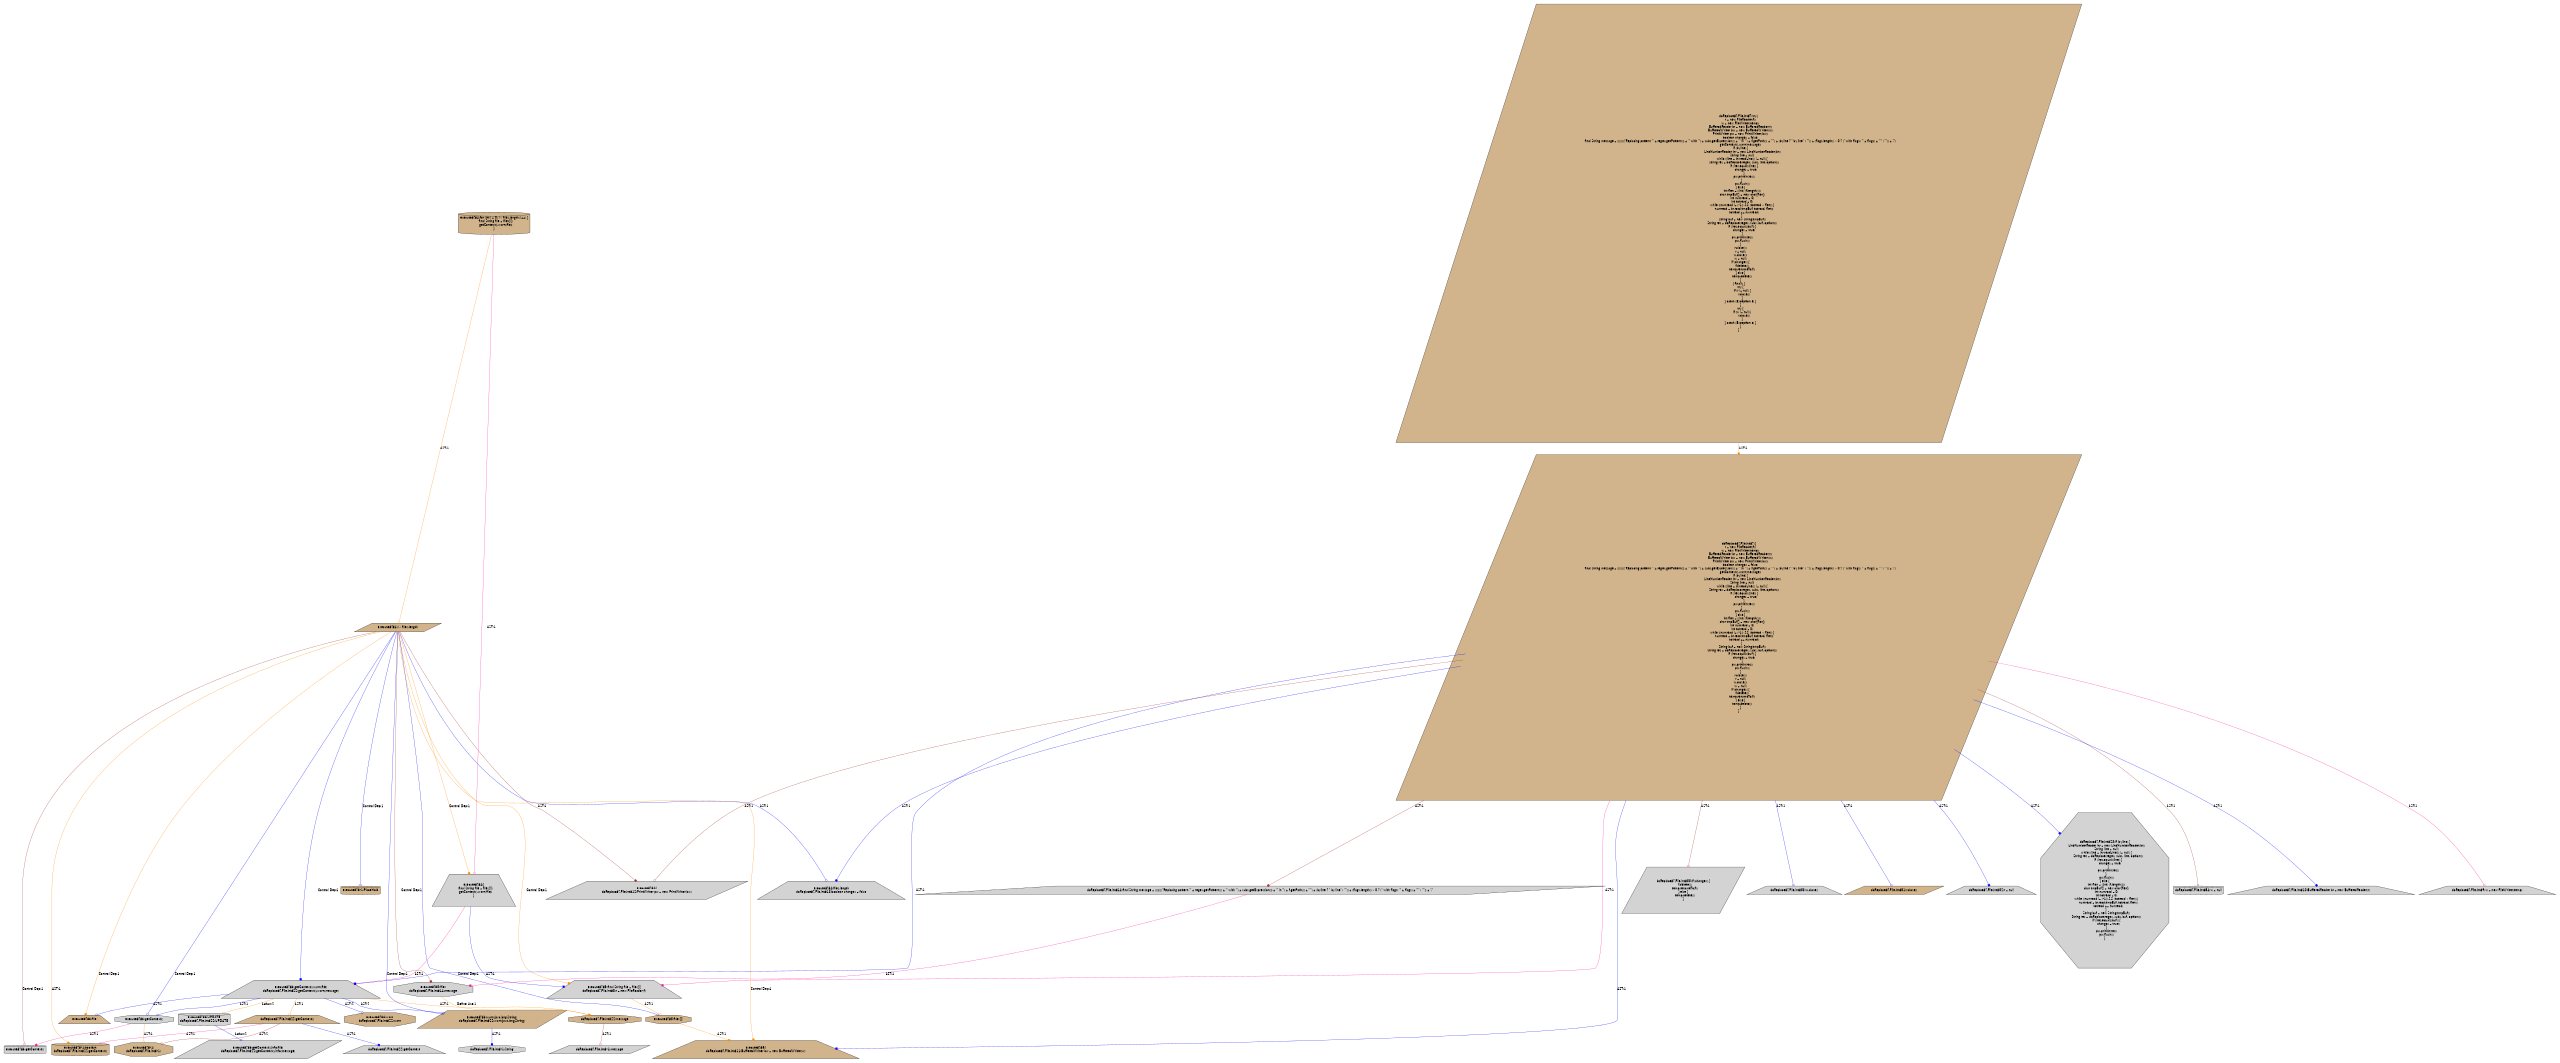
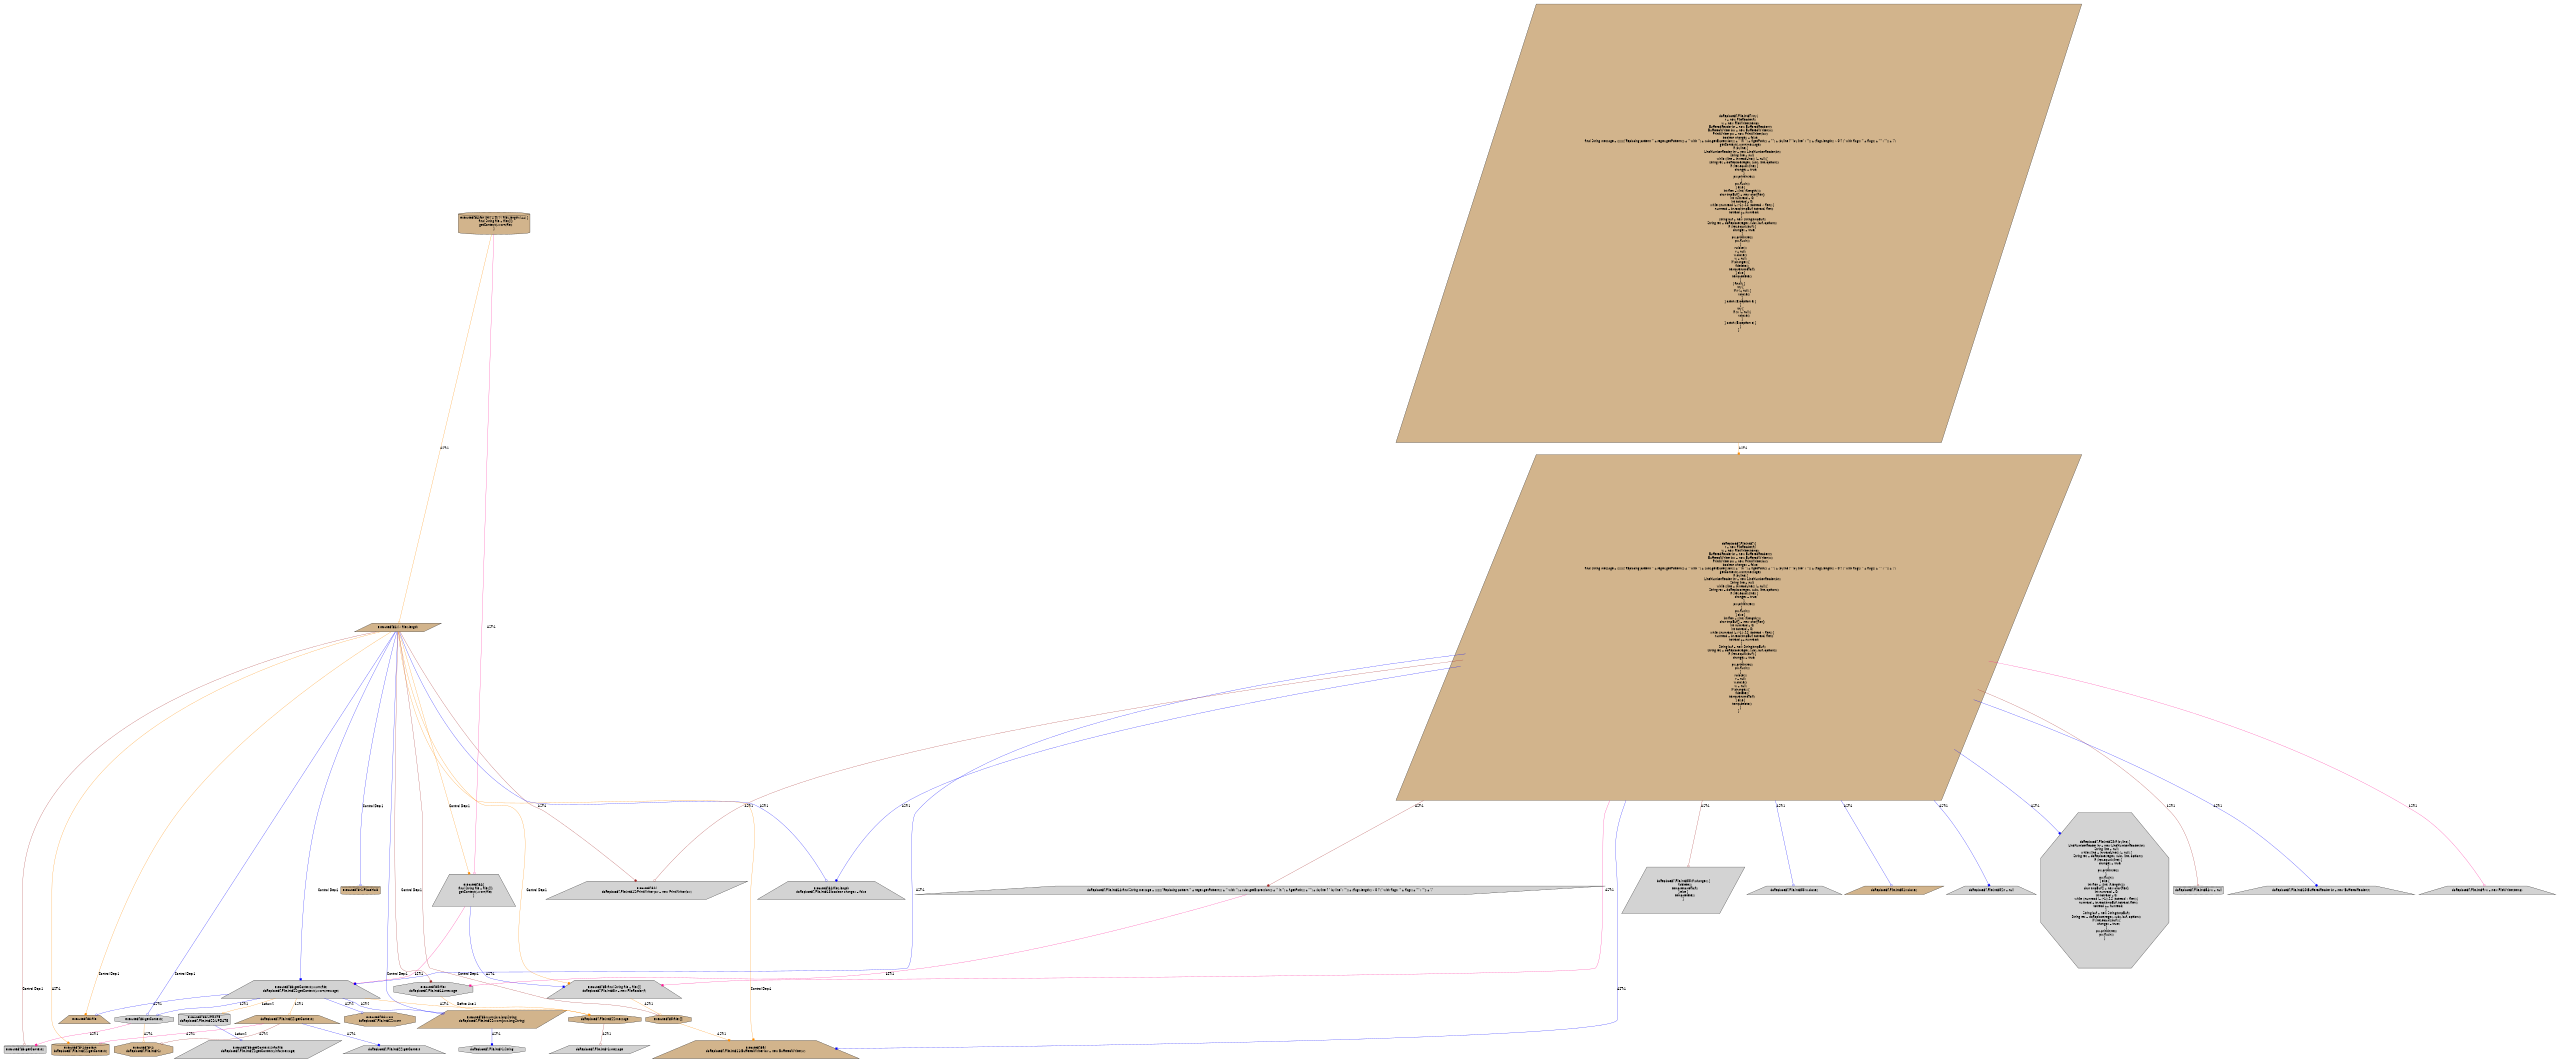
  digraph {
    fontname=Lato
    node [fillcolor=lightgrey fontname=Lato shape=trapezium style=filled]
    edge [arrowhead=odot color=blue fontname=Lato]
    n1 [label="execute#?#6:UPDATE\ndoReplace#?,File,int#22:UPDATE" shape=cylinder]
    n2 [label="execute#?#6:getContext().info(file)\ndoReplace#?,File,int#22:getContext().info(message)" shape=parallelogram]
    n3 [label="execute#?#6:getContext().warn(file)\ndoReplace#?,File,int#22:getContext().warn(message)"]
    n4 [fillcolor=tan label="execute#?#6:warn(java.lang.String)\ndoReplace#?,File,int#22:warn(java.lang.String)" shape=parallelogram]
    n5 [label="execute#?#6:getContext()" shape=octagon]
    n6 [fillcolor=tan label="execute#?#6:file"]
    n7 [fillcolor=tan label="execute#?#6:warn\ndoReplace#?,File,int#22:warn" shape=octagon]
    n8 [fillcolor=tan label="doReplace#?,File,int#22:getContext()"]
    n9 [fillcolor=tan label="doReplace#?,File,int#22:message" shape=octagon]
    n10 [label="doReplace#?,File,int#-1:String" shape=octagon]
    n11 [label="execute#?#6:getContext()" shape=cylinder]
    n12 [fillcolor=tan label="execute#?#-1:\ndoReplace#?,File,int#-1:" shape=octagon]
    n13 [fillcolor=tan label="execute#?#-1:boolean\ndoReplace#?,File,int#22:getContext()" shape=cylinder]
    n14 [label="doReplace#?,File,int#22:getContext"]
    n15 [label="doReplace#?,File,int#-1:message" shape=parallelogram]
    n16 [fillcolor=tan label="execute#?#4:i < files.length" shape=parallelogram]
    n17 [label="execute#?#4:i\ndoReplace#?,File,int#12:PrintWriter pw = new PrintWriter(bw)" shape=parallelogram]
    n18 [label="execute#?#4:files.length\ndoReplace#?,File,int#13:boolean changes = false"]
    n19 [label="execute#?#4:\{\n    final String file = files[i];\n    getContext().warn(file);\n\}"]
    n20 [label="execute#?#5:final String file = files[i]\ndoReplace#?,File,int#8:r = new FileReader(f)"]
    n21 [fillcolor=tan label="execute#?#5:files[i]" shape=octagon]
    n22 [label="execute#?#5:files\ndoReplace#?,File,int#14:message" shape=octagon]
    n23 [fillcolor=tan label="execute#?#5:i\ndoReplace#?,File,int#11:BufferedWriter bw = new BufferedWriter(w)"]
    n24 [fillcolor=tan label="execute#?#-1:PlaceHold" shape=cylinder]
    n25 [fillcolor=tan label="execute#?#4:for (int i = 0; i < files.length; i++) \{\n    final String file = files[i];\n    getContext().warn(file);\n\}" shape=cylinder]
    n26 [label="doReplace#?,File,int#55:if (changes) \{\n    f.delete();\n    temp.renameTo(f);\n\} else \{\n    temp.delete();\n\}" shape=parallelogram]
    n27 [fillcolor=tan label="doReplace#?,File,int#7:\{\n    r = new FileReader(f);\n    w = new FileWriter(temp);\n    BufferedReader br = new BufferedReader(r);\n    BufferedWriter bw = new BufferedWriter(w);\n    PrintWriter pw = new PrintWriter(bw);\n    boolean changes = false;\n    final String message = ((((((((\"Replacing pattern '\" + regex.getPattern()) + \"' with '\") + subs.getExpression()) + \"' in '\") + f.getPath()) + \"'\") + (byline ? \" by line\" : \"\")) + (flags.length() > 0 ? (\" with flags: '\" + flags) + \"'\" : \"\")) + \".\";\n    getContext().warn(message);\n    if (byline) \{\n        LineNumberReader lnr = new LineNumberReader(br);\n        String line = null;\n        while ((line = lnr.readLine()) != null) \{\n            String res = doReplace(regex, subs, line, options);\n            if (!res.equals(line)) \{\n                changes = true;\n            \}\n            pw.println(res);\n        \} \n        pw.flush();\n    \} else \{\n        int flen = ((int) (f.length()));\n        char tmpBuf[] = new char[flen];\n        int numread = 0;\n        int totread = 0;\n        while ((numread != (-1)) && (totread < flen)) \{\n            numread = br.read(tmpBuf, totread, flen);\n            totread += numread;\n        \} \n        String buf = new String(tmpBuf);\n        String res = doReplace(regex, subs, buf, options);\n        if (!res.equals(buf)) \{\n            changes = true;\n        \}\n        pw.println(res);\n        pw.flush();\n    \}\n    r.close();\n    r = null;\n    w.close();\n    w = null;\n    if (changes) \{\n        f.delete();\n        temp.renameTo(f);\n    \} else \{\n        temp.delete();\n    \}\n\}" shape=parallelogram]
    n28 [label="doReplace#?,File,int#53:w.close()"]
    n29 [fillcolor=tan label="doReplace#?,File,int#51:r.close()" shape=parallelogram]
    n30 [label="doReplace#?,File,int#52:r = null"]
    n31 [label="doReplace#?,File,int#23:if (byline) \{\n    LineNumberReader lnr = new LineNumberReader(br);\n    String line = null;\n    while ((line = lnr.readLine()) != null) \{\n        String res = doReplace(regex, subs, line, options);\n        if (!res.equals(line)) \{\n            changes = true;\n        \}\n        pw.println(res);\n    \} \n    pw.flush();\n\} else \{\n    int flen = ((int) (f.length()));\n    char tmpBuf[] = new char[flen];\n    int numread = 0;\n    int totread = 0;\n    while ((numread != (-1)) && (totread < flen)) \{\n        numread = br.read(tmpBuf, totread, flen);\n        totread += numread;\n    \} \n    String buf = new String(tmpBuf);\n    String res = doReplace(regex, subs, buf, options);\n    if (!res.equals(buf)) \{\n        changes = true;\n    \}\n    pw.println(res);\n    pw.flush();\n\}" shape=octagon]
    n32 [label="doReplace#?,File,int#54:w = null" shape=cylinder]
    n33 [label="doReplace#?,File,int#10:BufferedReader br = new BufferedReader(r)"]
    n34 [label="doReplace#?,File,int#9:w = new FileWriter(temp)"]
    n35 [label="doReplace#?,File,int#14:final String message = ((((((((\"Replacing pattern '\" + regex.getPattern()) + \"' with '\") + subs.getExpression()) + \"' in '\") + f.getPath()) + \"'\") + (byline ? \" by line\" : \"\")) + (flags.length() > 0 ? (\" with flags: '\" + flags) + \"'\" : \"\")) + \".\"" shape=parallelogram]
    n36 [fillcolor=tan label="doReplace#?,File,int#7:try \{\n    r = new FileReader(f);\n    w = new FileWriter(temp);\n    BufferedReader br = new BufferedReader(r);\n    BufferedWriter bw = new BufferedWriter(w);\n    PrintWriter pw = new PrintWriter(bw);\n    boolean changes = false;\n    final String message = ((((((((\"Replacing pattern '\" + regex.getPattern()) + \"' with '\") + subs.getExpression()) + \"' in '\") + f.getPath()) + \"'\") + (byline ? \" by line\" : \"\")) + (flags.length() > 0 ? (\" with flags: '\" + flags) + \"'\" : \"\")) + \".\";\n    getContext().warn(message);\n    if (byline) \{\n        LineNumberReader lnr = new LineNumberReader(br);\n        String line = null;\n        while ((line = lnr.readLine()) != null) \{\n            String res = doReplace(regex, subs, line, options);\n            if (!res.equals(line)) \{\n                changes = true;\n            \}\n            pw.println(res);\n        \} \n        pw.flush();\n    \} else \{\n        int flen = ((int) (f.length()));\n        char tmpBuf[] = new char[flen];\n        int numread = 0;\n        int totread = 0;\n        while ((numread != (-1)) && (totread < flen)) \{\n            numread = br.read(tmpBuf, totread, flen);\n            totread += numread;\n        \} \n        String buf = new String(tmpBuf);\n        String res = doReplace(regex, subs, buf, options);\n        if (!res.equals(buf)) \{\n            changes = true;\n        \}\n        pw.println(res);\n        pw.flush();\n    \}\n    r.close();\n    r = null;\n    w.close();\n    w = null;\n    if (changes) \{\n        f.delete();\n        temp.renameTo(f);\n    \} else \{\n        temp.delete();\n    \}\n\} finally \{\n    try \{\n        if (r != null) \{\n            r.close();\n        \}\n    \} catch (Exception e) \{\n    \}\n    try \{\n        if (w != null) \{\n            r.close();\n        \}\n    \} catch (Exception e) \{\n    \}\n\}" shape=parallelogram]
    n1 -> n2 [label="Action:2"]
    n3 -> n1 [color=darkorange label="Action:2"]
    n3 -> n4 [label="AST:2"]
    n3 -> n5 [label="AST:1"]
    n3 -> n6 [label="AST:1"]
    n3 -> n7 [label="AST:2"]
    n3 -> n8 [color=darkorange label="AST:1"]
    n3 -> n9 [arrowhead=box color=darkorange label="AST:1"]
    n4 -> n10 [arrowhead=box label="AST:1"]
    n5 -> n11 [arrowhead=box color=deeppink label="AST:1"]
    n5 -> n12 [color=darkorange label="AST:1"]
    n8 -> n12 [color=brown label="AST:2"]
    n8 -> n13 [color=deeppink label="AST:1"]
    n8 -> n14 [arrowhead=box label="AST:1"]
    n9 -> n15 [color=brown label="AST:1"]
    n16 -> n3 [arrowhead=box label="Control Dep:1"]
    n16 -> n4 [label="Control Dep:1"]
    n16 -> n5 [label="Control Dep:1"]
    n16 -> n6 [arrowhead=box color=darkorange label="Control Dep:1"]
    n16 -> n11 [color=brown label="Control Dep:1"]
    n16 -> n13 [arrowhead=box color=darkorange label="AST:1"]
    n16 -> n17 [arrowhead=box color=brown label="AST:1"]
    n16 -> n18 [label="AST:1"]
    n16 -> n19 [arrowhead=box color=darkorange label="Control Dep:1"]
    n16 -> n20 [arrowhead=box color=darkorange label="Control Dep:1"]
-   n16 -> n21 [label="Control Dep:1"]
+   n16 -> n21 [color=brown label="Control Dep:1"]
    n16 -> n22 [arrowhead=box color=brown label="Control Dep:1"]
    n16 -> n23 [arrowhead=box color=darkorange label="Control Dep:1"]
    n16 -> n24 [label="Control Dep:1"]
    n19 -> n3 [arrowhead=box color=deeppink label="AST:1"]
    n19 -> n20 [arrowhead=box label="AST:1"]
    n20 -> n21 [color=darkorange label="AST:1"]
    n21 -> n23 [arrowhead=box color=darkorange label="AST:1"]
    n22 -> n9 [color=darkorange label="Define Use:1"]
    n25 -> n16 [color=darkorange label="AST:1"]
    n25 -> n19 [color=deeppink label="AST:1"]
    n27 -> n3 [arrowhead=box label="AST:1"]
    n27 -> n17 [color=brown label="AST:1"]
    n27 -> n18 [arrowhead=box label="AST:1"]
    n27 -> n20 [arrowhead=box color=deeppink label="AST:1"]
    n27 -> n23 [arrowhead=box label="AST:1"]
    n27 -> n26 [color=brown label="AST:1"]
    n27 -> n28 [label="AST:1"]
    n27 -> n29 [label="AST:1"]
    n27 -> n30 [arrowhead=box label="AST:1"]
    n27 -> n31 [arrowhead=box label="AST:1"]
    n27 -> n32 [color=brown label="AST:1"]
    n27 -> n33 [arrowhead=box label="AST:1"]
    n27 -> n34 [color=deeppink label="AST:1"]
    n27 -> n35 [arrowhead=box color=brown label="AST:1"]
    n35 -> n22 [arrowhead=box color=deeppink label="AST:1"]
    n36 -> n27 [arrowhead=box color=darkorange label="AST:1"]
  }
